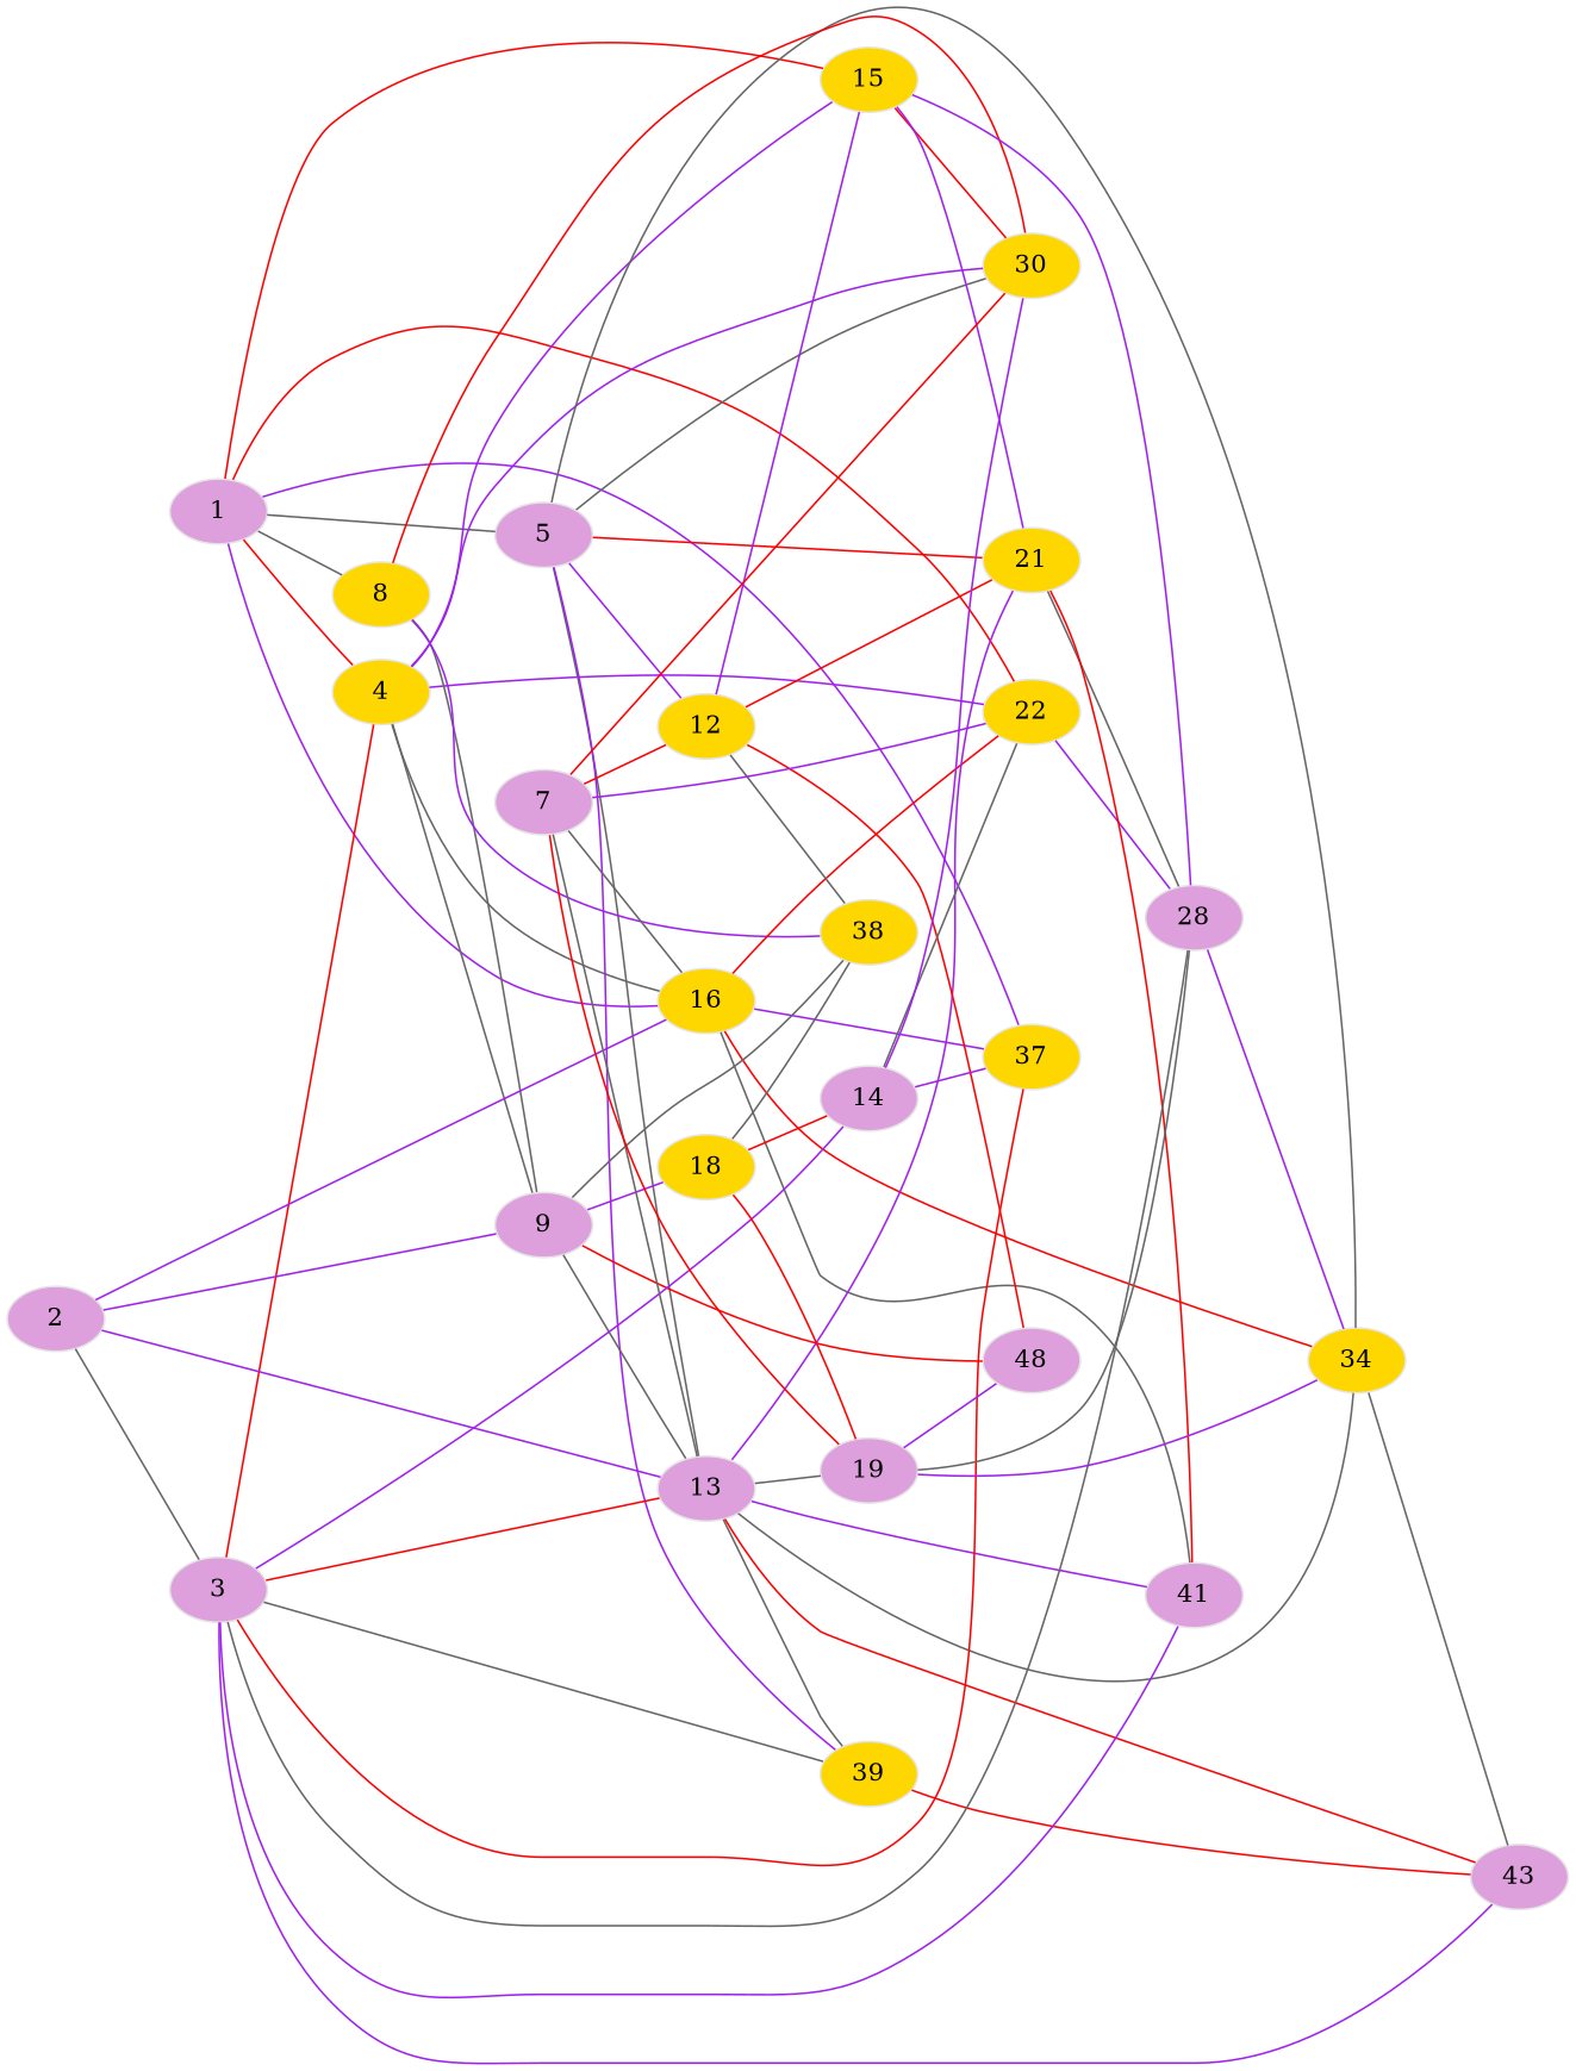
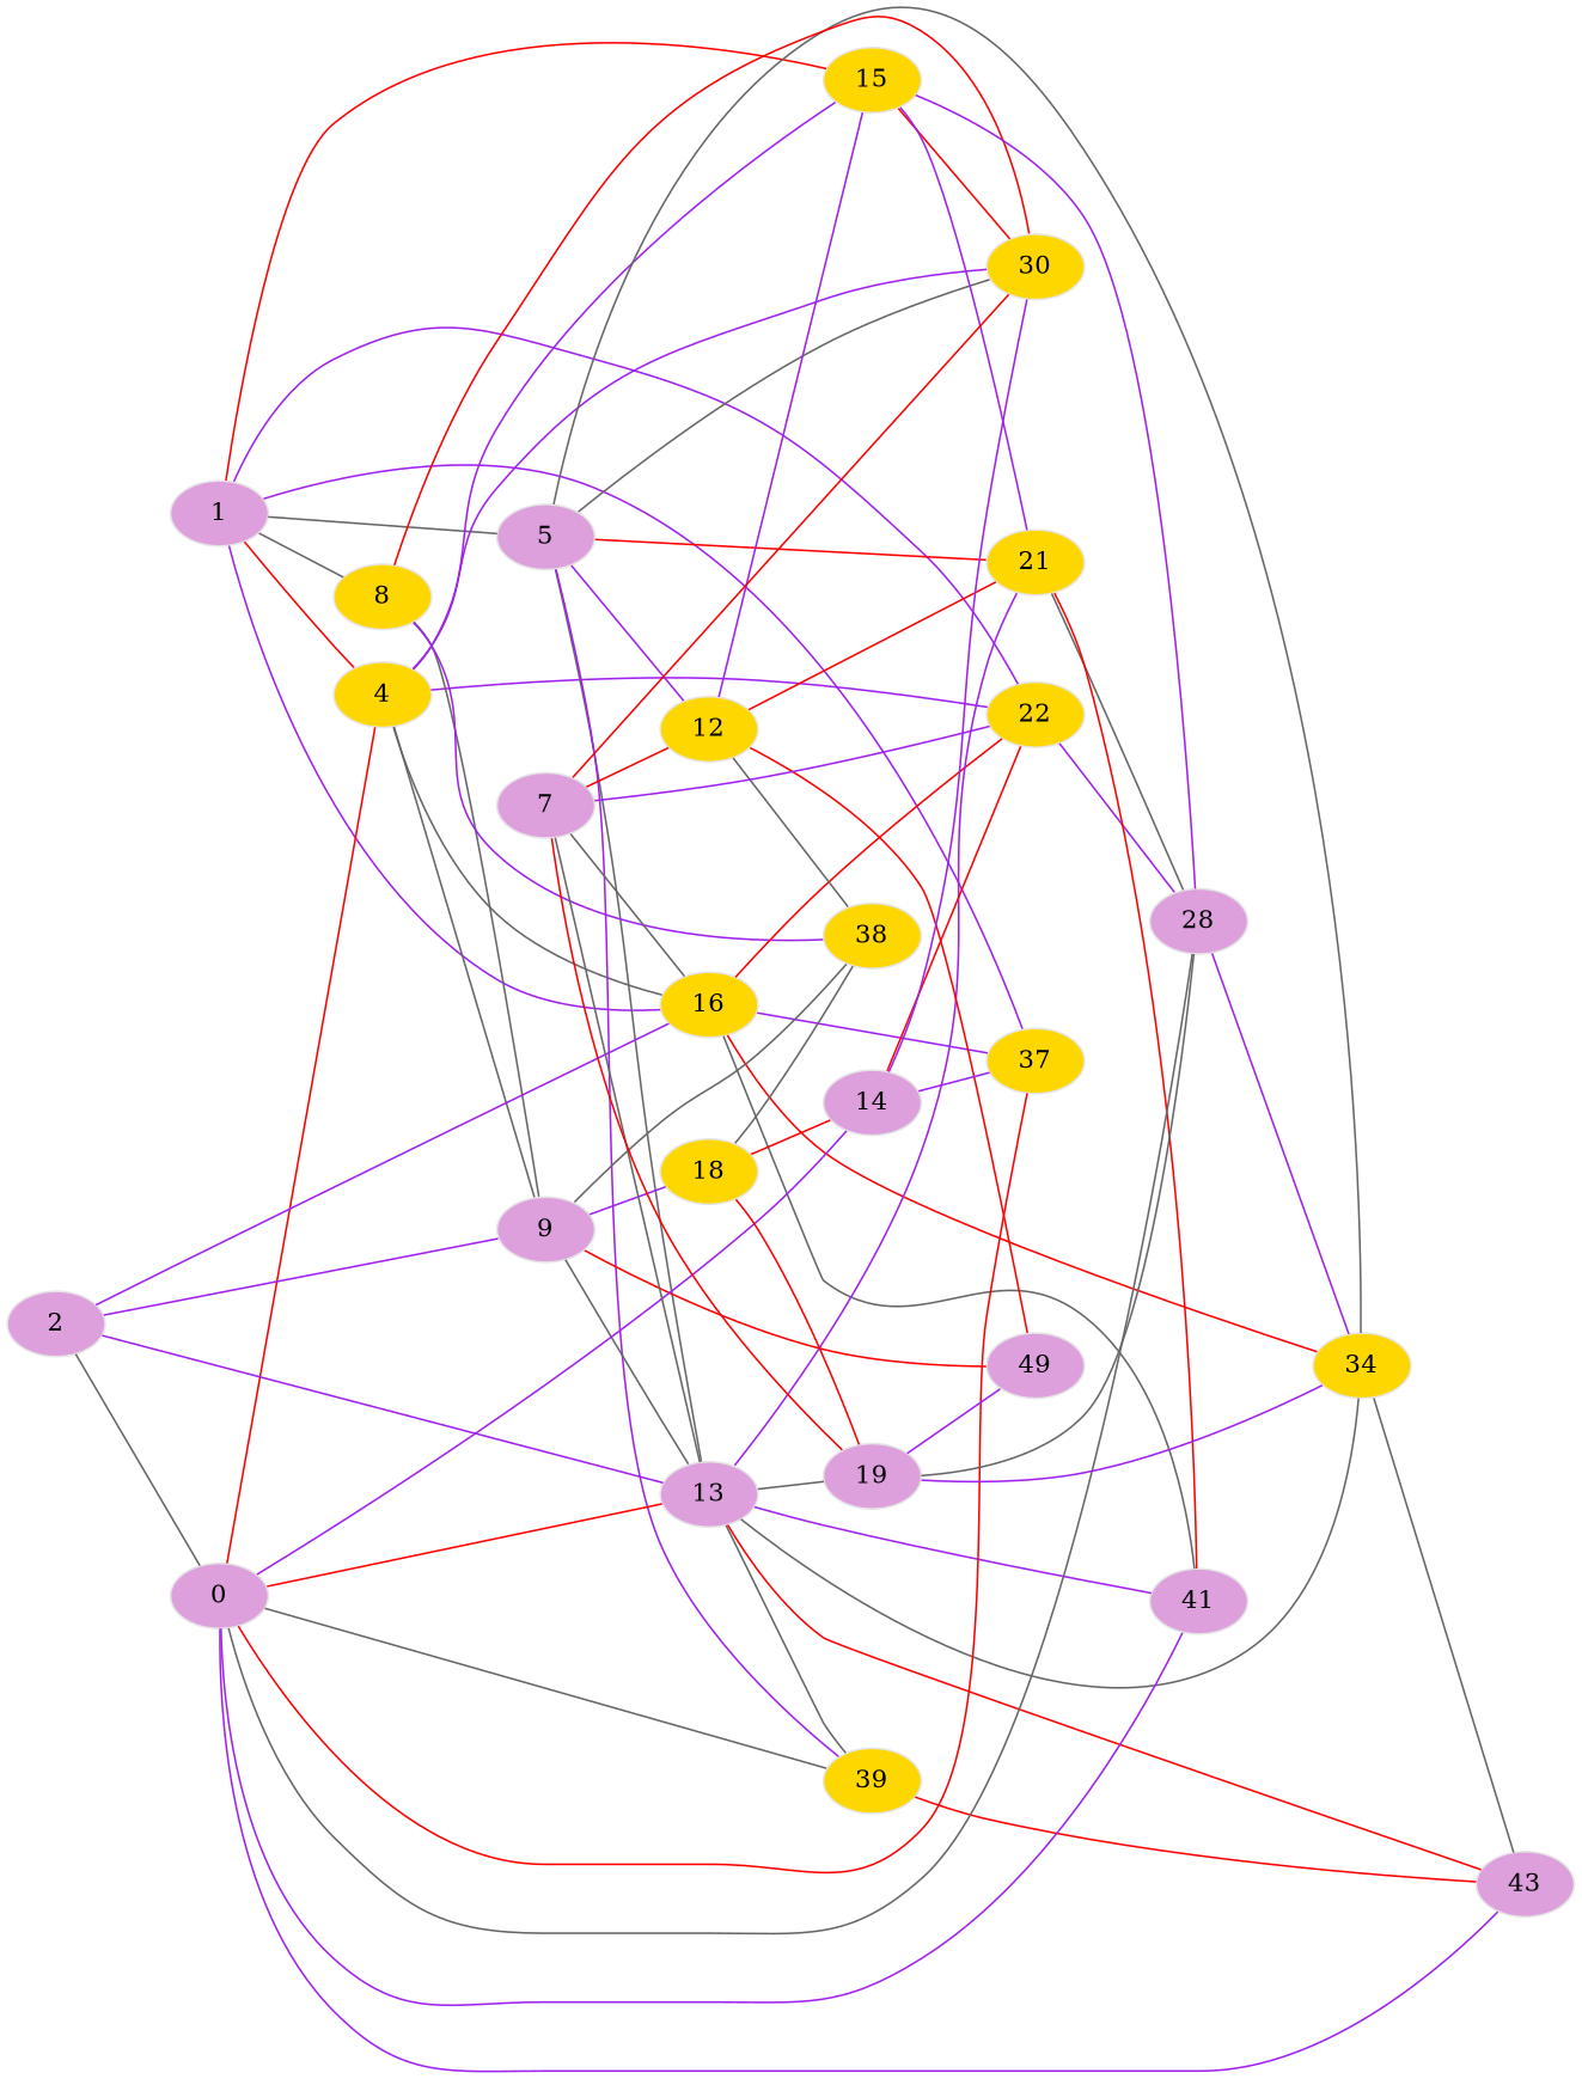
  graph {
    rankdir=LR
    node [color=gray90 fillcolor=plum style=filled]
    edge [color=purple]
    1 [super="+42+50"]
    4 [fillcolor=gold super="+26+45"]
    5 [super="+11"]
    8 [fillcolor=gold]
    15 [fillcolor=gold super="+32"]
    16 [fillcolor=gold super="+51+20"]
    22 [fillcolor=gold super="+35"]
    37 [fillcolor=gold]
    9 [super="+10"]
    30 [fillcolor=gold super="+33"]
    13 [super="+47+52+25"]
    39 [fillcolor=gold]
    12 [fillcolor=gold super="+17"]
    21 [fillcolor=gold super="+44"]
    34 [fillcolor=gold super="+40"]
    38 [fillcolor=gold]
    28 [super="+36"]
    41
-   3 [super="+6"]
+   3 [super="+6" label=0]
    14
    43
    2
    18 [fillcolor=gold]
-   49 [label=48]
+   49
    19 [super="+48"]
    7 [super="+24"]
    1 -- 4 [color=red]
    1 -- 5 [color=gray40 weight=2]
    1 -- 8 [color=gray40]
    1 -- 15 [color=red]
    1 -- 16
-   1 -- 22 [color=red]
+   1 -- 22
    1 -- 37
    4 -- 15
    4 -- 16 [color=gray40]
    4 -- 22 [weight=2]
    4 -- 9 [color=gray40]
    4 -- 30
    5 -- 30 [color=gray40]
    5 -- 13 [color=gray40]
    5 -- 39
    5 -- 12
    5 -- 21 [color=red]
    5 -- 34 [color=gray40]
    8 -- 9 [color=gray40]
    8 -- 30 [color=red]
    8 -- 38
    15 -- 30 [color=red]
    15 -- 21
    15 -- 28
    16 -- 22 [color=red]
    16 -- 37
    16 -- 34 [color=red]
    16 -- 41 [color=gray40]
    22 -- 28
    9 -- 13 [color=gray40]
    9 -- 38 [color=gray40]
    9 -- 18
    9 -- 49 [color=red weight=2]
    13 -- 39 [color=gray40]
    13 -- 21
    13 -- 34 [color=gray40]
    13 -- 41
    13 -- 43 [color=red]
    13 -- 19 [color=gray40]
    39 -- 43 [color=red]
    12 -- 15
    12 -- 21 [color=red]
    12 -- 38 [color=gray40]
    12 -- 49 [color=red]
    21 -- 28 [color=gray40]
    21 -- 41 [color=red]
    34 -- 43 [color=gray40]
    28 -- 34
    3 -- 4 [color=red]
    3 -- 37 [color=red]
    3 -- 13 [color=red weight=2]
    3 -- 39 [color=gray40]
    3 -- 28 [color=gray40]
    3 -- 41
    3 -- 14
    3 -- 43
-   14 -- 22 [color=gray40]
+   14 -- 22 [color=red]
    14 -- 37
    14 -- 30
    2 -- 16
    2 -- 9
    2 -- 13
    2 -- 3 [color=gray40]
    18 -- 38 [color=gray40]
    18 -- 14 [color=red]
    18 -- 19 [color=red]
    19 -- 34
    19 -- 28 [color=gray40]
    19 -- 49
    7 -- 16 [color=gray40]
    7 -- 22
    7 -- 30 [color=red]
    7 -- 13 [color=gray40]
    7 -- 12 [color=red]
    7 -- 19 [color=red]
  }
